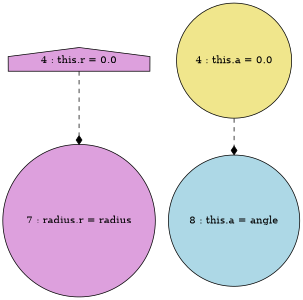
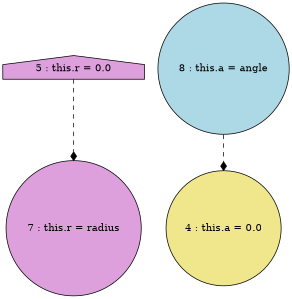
  digraph {
    node [fillcolor=plum shape=circle style=filled]
    edge [arrowhead=diamond style=dashed]
-   "7 : this.r = radius" [label="7 : radius.r = radius"]
-   "4 : this.r = 0.0" [shape=house]
+   "7 : this.r = radius"
+   "4 : this.r = 0.0" [shape=house label="5 : this.r = 0.0"]
    "4 : this.a = 0.0" [fillcolor=khaki]
    "8 : this.a = angle" [fillcolor=lightblue]
    "4 : this.r = 0.0" -> "7 : this.r = radius"
-   "4 : this.a = 0.0" -> "8 : this.a = angle"
+   "8 : this.a = angle" -> "4 : this.a = 0.0"
  }
